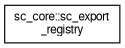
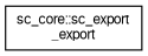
  digraph {
    rankdir=LR
-   n1 [color=black fillcolor=white fontname=FreeSans fontsize=10 height=0.2 label="sc_core::sc_export\l_registry" shape=record style=filled width=0.4]
+   n1 [color=black fillcolor=white fontname=FreeSans fontsize=10 height=0.2 label="sc_core::sc_export\l_export" shape=record style=filled width=0.4]
  }
